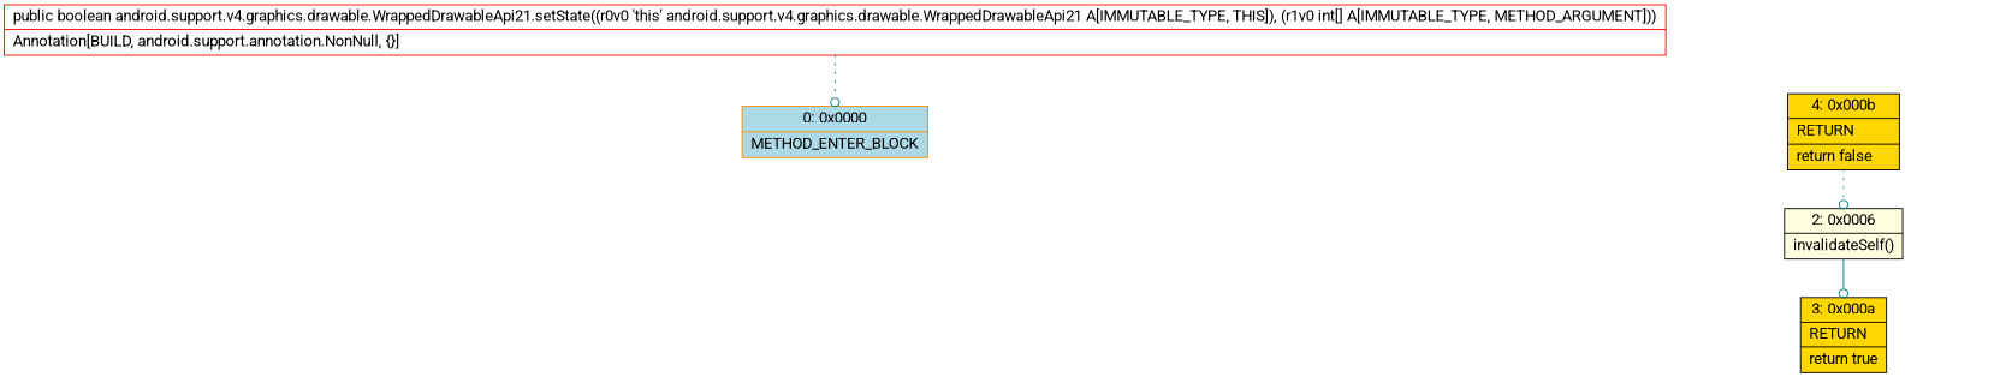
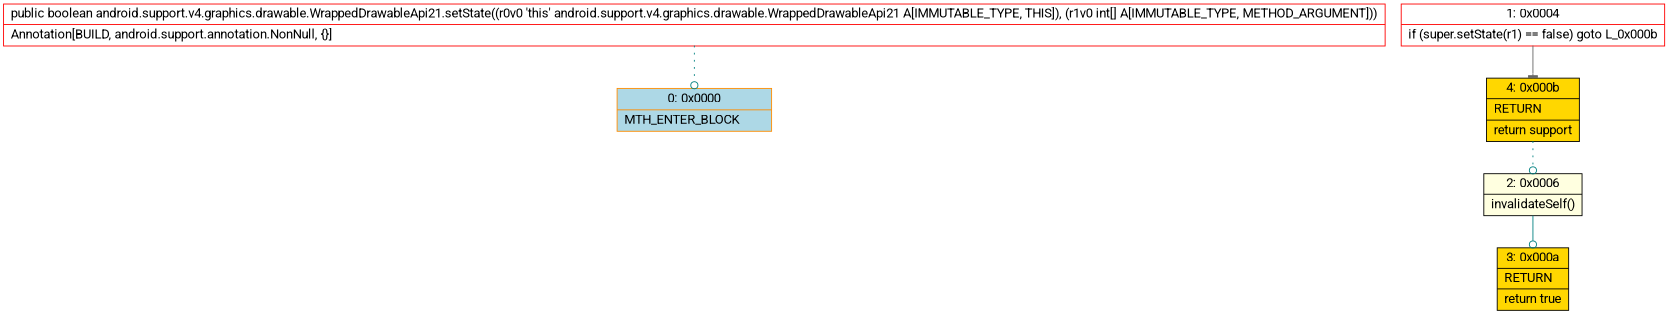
  digraph {
    fontname=Roboto
    node [color=black fillcolor=white fontname=Roboto shape=record style=filled]
    edge [arrowhead=odot color=teal fontname=Roboto style=solid]
-   n1 [color=darkorange fillcolor=lightblue label="{0\:\ 0x0000|METHOD_ENTER_BLOCK\l}"]
-   n3 [fillcolor=gold label="{4\:\ 0x000b|RETURN\l|return false\l}"]
+   n1 [color=darkorange fillcolor=lightblue label="{0\:\ 0x0000|MTH_ENTER_BLOCK\l}"]
+   n2 [color=red label="{1\:\ 0x0004|if (super.setState(r1) == false) goto L_0x000b\l}"]
+   n3 [fillcolor=gold label="{4\:\ 0x000b|RETURN\l|return support\l}"]
    n4 [fillcolor=lightyellow label="{2\:\ 0x0006|invalidateSelf()\l}"]
    n5 [fillcolor=gold label="{3\:\ 0x000a|RETURN\l|return true\l}"]
    n6 [color=red label="{public boolean android.support.v4.graphics.drawable.WrappedDrawableApi21.setState((r0v0 'this' android.support.v4.graphics.drawable.WrappedDrawableApi21 A[IMMUTABLE_TYPE, THIS]), (r1v0 int[] A[IMMUTABLE_TYPE, METHOD_ARGUMENT]))  | Annotation[BUILD, android.support.annotation.NonNull, \{\}]\l}"]
+   n2 -> n3 [arrowhead=tee color=gray40]
    n3 -> n4 [style=dotted]
    n4 -> n5
    n6 -> n1 [style=dotted]
  }
